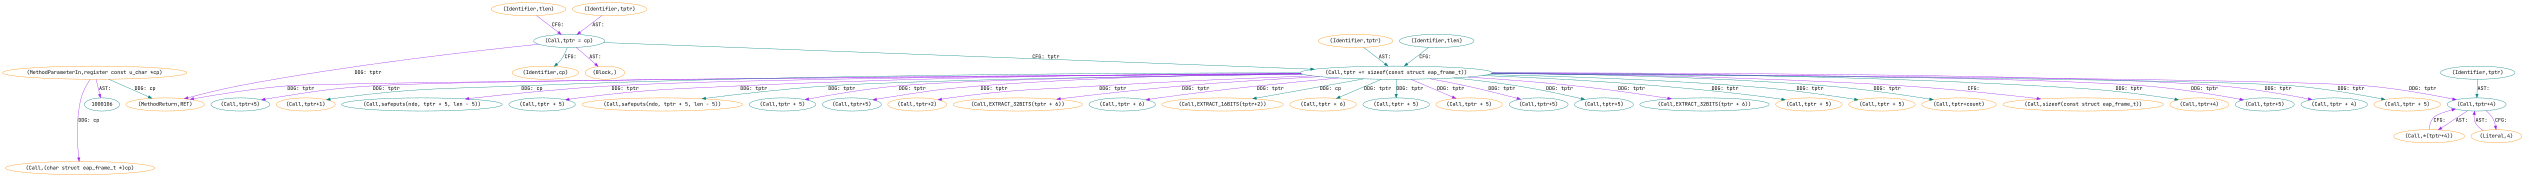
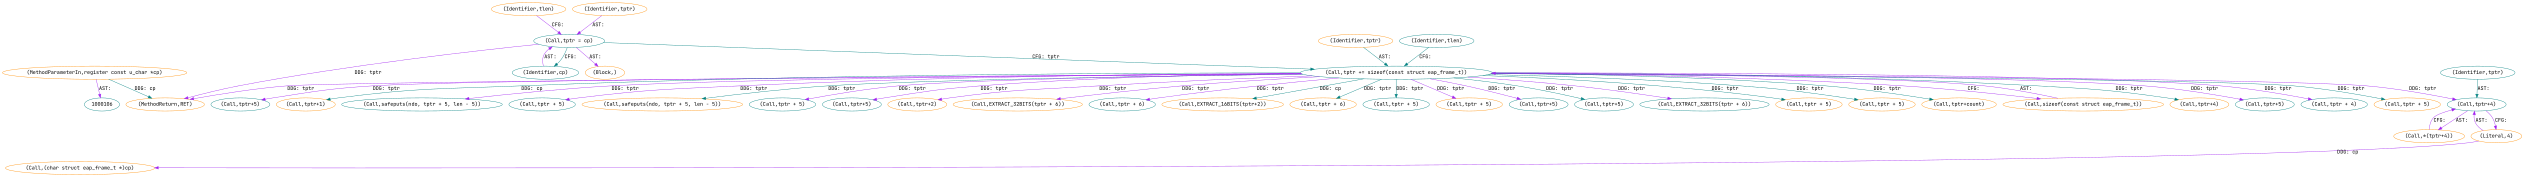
  digraph {
    fontname="JetBrains Mono"
    node [color=darkorange fontname="JetBrains Mono"]
    edge [color=purple fontname="JetBrains Mono"]
    n1 [color=teal label="(Call,tptr+4)"]
    n2 [label="(Call,*(tptr+4))"]
    n3 [label="(Literal,4)"]
    n4 [color=teal label="(Call,tptr += sizeof(const struct eap_frame_t))"]
    n5 [label="(MethodReturn,RET)"]
    n6 [label="(Call,tptr+count)"]
    n7 [label="(Call,sizeof(const struct eap_frame_t))"]
    n8 [label="(Call,tptr+4)"]
    n9 [color=teal label="(Call,tptr+5)"]
    n10 [color=teal label="(Call,tptr + 4)"]
    n11 [label="(Call,tptr + 5)"]
    n12 [color=teal label="(Call,tptr+5)"]
    n13 [label="(Call,tptr+1)"]
    n14 [color=teal label="(Call,safeputs(ndo, tptr + 5, len - 5))"]
    n15 [color=teal label="(Call,tptr + 5)"]
    n16 [label="(Call,safeputs(ndo, tptr + 5, len - 5))"]
    n17 [color=teal label="(Call,tptr + 5)"]
    n18 [color=teal label="(Call,tptr+5)"]
    n19 [label="(Call,tptr+2)"]
    n20 [label="(Call,EXTRACT_32BITS(tptr + 6))"]
    n21 [color=teal label="(Call,tptr + 6)"]
    n22 [label="(Call,EXTRACT_16BITS(tptr+2))"]
    n23 [label="(Call,tptr + 6)"]
    n24 [color=teal label="(Call,tptr + 5)"]
    n25 [label="(Call,tptr + 5)"]
    n26 [color=teal label="(Call,tptr+5)"]
    n27 [color=teal label="(Call,tptr+5)"]
    n28 [color=teal label="(Call,EXTRACT_32BITS(tptr + 6))"]
    n29 [label="(Call,tptr + 5)"]
    n30 [label="(Call,tptr + 5)"]
    n31 [label="(Block,)"]
    n32 [color=teal label="(Call,tptr = cp)"]
-   n33 [label="(Identifier,cp)"]
+   n33 [color=teal label="(Identifier,cp)"]
    n34 [label="(MethodParameterIn,register const u_char *cp)"]
    n35 [label="(Call,(char struct eap_frame_t *)cp)"]
    1000106 [color=teal]
    n37 [color=teal label="(Identifier,tptr)"]
    n38 [label="(Identifier,tptr)"]
    n39 [label="(Identifier,tlen)"]
    n40 [label="(Identifier,tptr)"]
    n41 [color=teal label="(Identifier,tlen)"]
    n1 -> n2 [label="AST: "]
    n1 -> n3 [label="CFG: "]
    n2 -> n1 [label="CFG: "]
    n3 -> n1 [label="AST: "]
    n4 -> n1 [label="DDG: tptr"]
    n4 -> n5 [label="DDG: tptr"]
    n4 -> n6 [color=teal label="DDG: tptr"]
    n4 -> n7 [label="CFG: "]
    n4 -> n8 [color=teal label="DDG: tptr"]
    n4 -> n9 [label="DDG: tptr"]
    n4 -> n10 [label="DDG: tptr"]
    n4 -> n11 [color=teal label="DDG: tptr"]
    n4 -> n12 [label="DDG: tptr"]
    n4 -> n13 [color=teal label="DDG: cp"]
    n4 -> n14 [label="DDG: tptr"]
    n4 -> n15 [label="DDG: tptr"]
    n4 -> n16 [color=teal label="DDG: tptr"]
    n4 -> n17 [label="DDG: tptr"]
    n4 -> n18 [label="DDG: tptr"]
    n4 -> n19 [label="DDG: tptr"]
    n4 -> n20 [label="DDG: tptr"]
    n4 -> n21 [label="DDG: tptr"]
    n4 -> n22 [color=teal label="DDG: cp"]
    n4 -> n23 [color=teal label="DDG: tptr"]
    n4 -> n24 [color=teal label="DDG: tptr"]
    n4 -> n25 [label="DDG: tptr"]
    n4 -> n26 [label="DDG: tptr"]
    n4 -> n27 [color=teal label="DDG: tptr"]
    n4 -> n28 [label="DDG: tptr"]
    n4 -> n29 [color=teal label="DDG: tptr"]
    n4 -> n30 [color=teal label="DDG: tptr"]
+   n7 -> n4 [label="AST: "]
    n32 -> n4 [color=teal label="CFG: tptr"]
    n32 -> n5 [label="DDG: tptr"]
    n32 -> n31 [label="AST: "]
    n32 -> n33 [color=teal label="CFG: "]
+   n33 -> n32 [label="AST: "]
    n34 -> n5 [color=teal label="DDG: cp"]
-   n34 -> n35 [label="DDG: cp"]
+   n3 -> n35 [label="DDG: cp"]
    n34 -> 1000106 [label="AST: "]
    n37 -> n1 [color=teal label="AST: "]
    n38 -> n4 [color=teal label="AST: "]
    n39 -> n32 [label="CFG: "]
    n40 -> n32 [label="AST: "]
    n41 -> n4 [color=teal label="CFG: "]
  }
